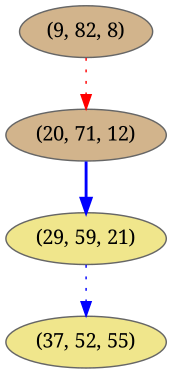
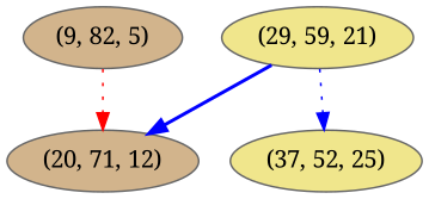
  digraph {
    fontname="Noto Serif"
    node [color=gray40 fillcolor=tan fontname="Noto Serif" style=filled]
    edge [color=blue fontname="Noto Serif" style=dotted]
-   "(9, 82, 5)" [label="(9, 82, 8)"]
+   "(9, 82, 5)"
    "(20, 71, 12)"
    n3 [fillcolor=khaki label="(29, 59, 21)"]
-   "(37, 52, 25)" [fillcolor=khaki label="(37, 52, 55)"]
+   "(37, 52, 25)" [fillcolor=khaki]
    "(9, 82, 5)" -> "(20, 71, 12)" [color=red]
-   "(20, 71, 12)" -> n3 [style=bold]
+   n3 -> "(20, 71, 12)" [style=bold]
    n3 -> "(37, 52, 25)"
  }
